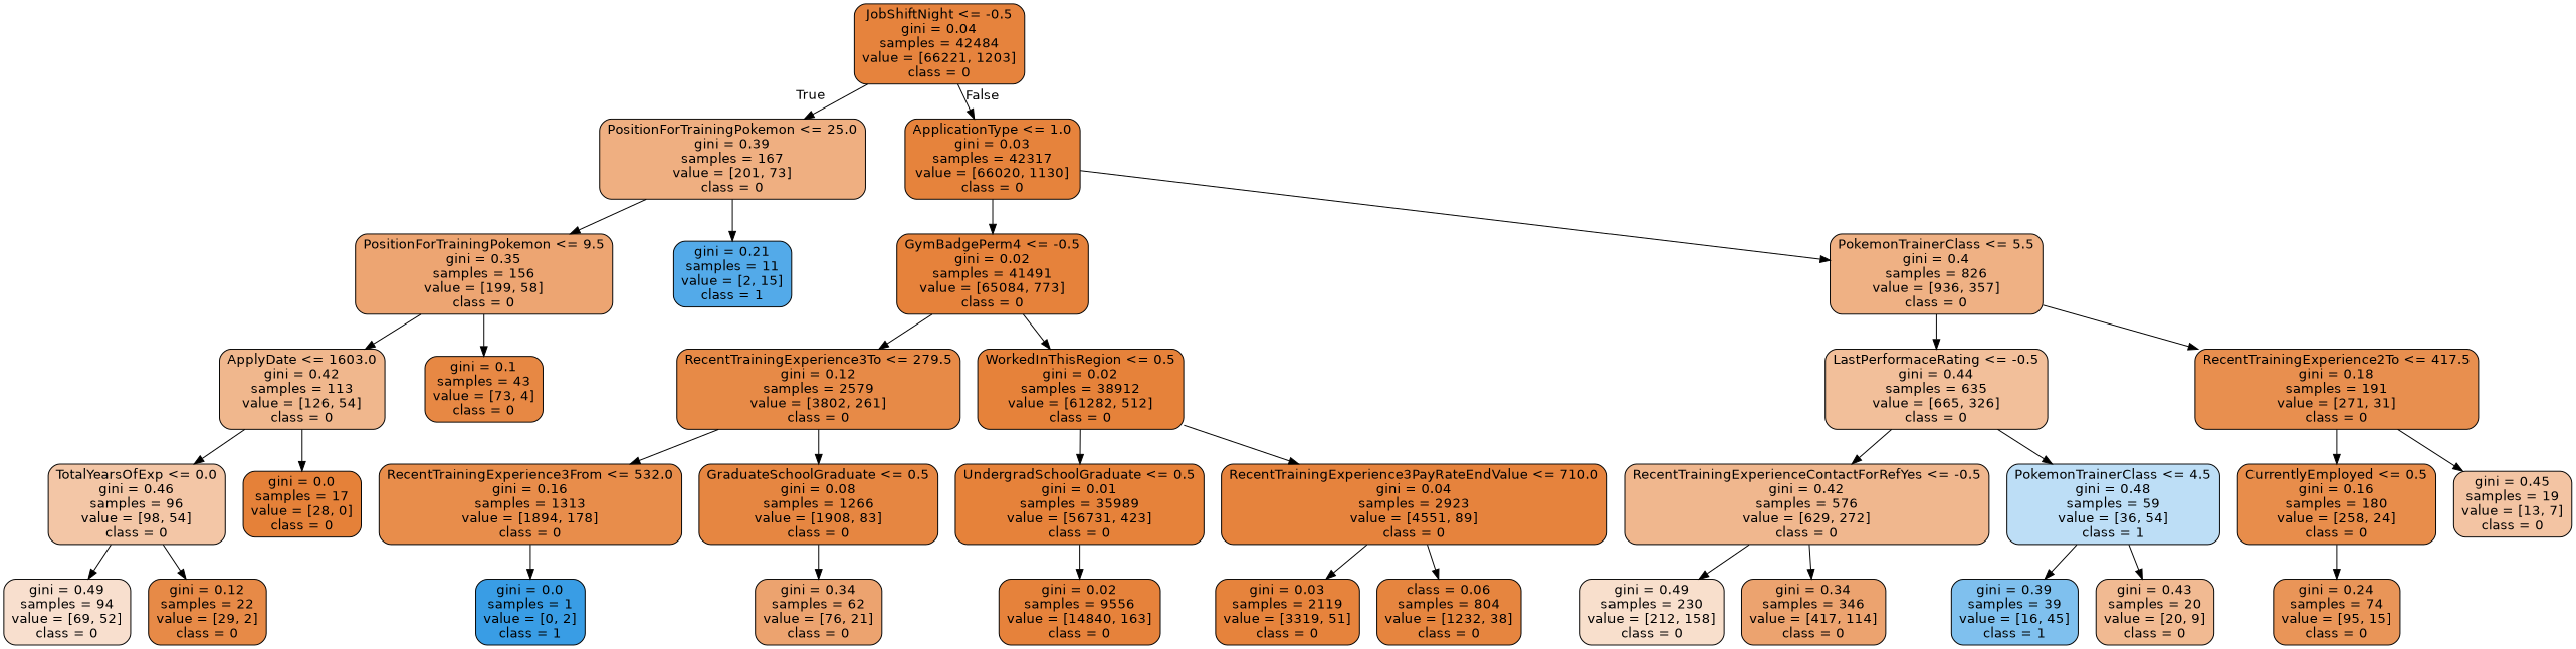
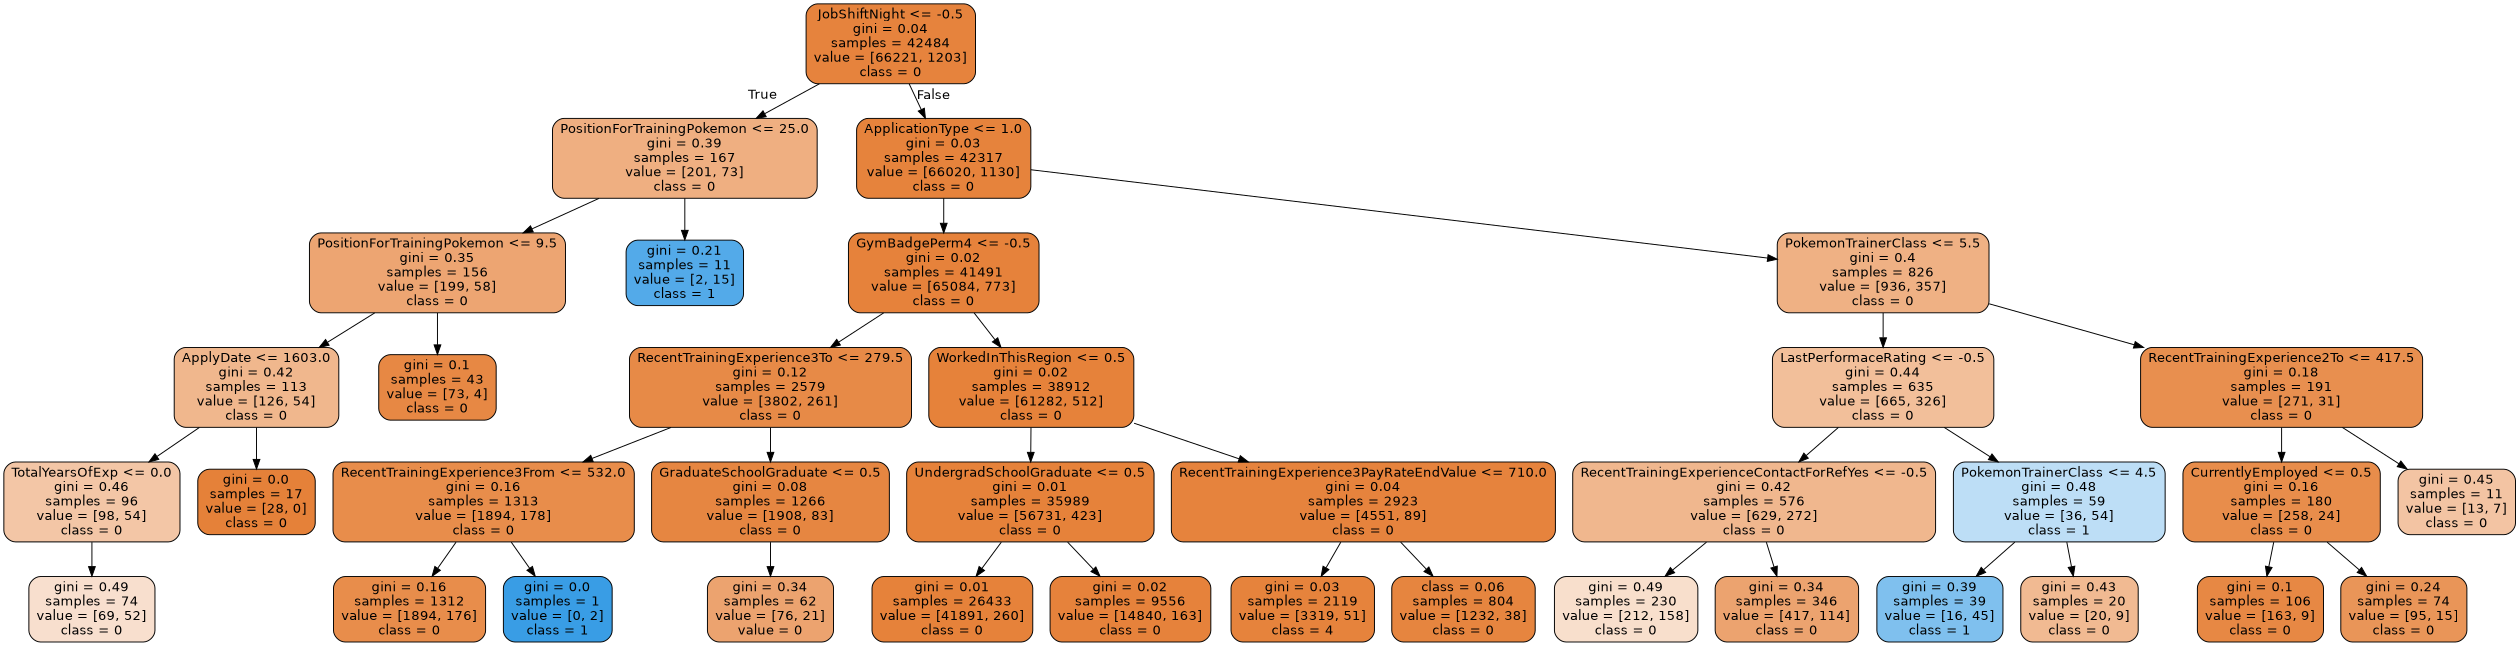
  digraph {
    node [color=black fillcolor="#e58139fd" fontname=helvetica shape=box style="filled, rounded"]
    edge [fontname=helvetica]
    n1 [fillcolor="#e58139fa" label="JobShiftNight <= -0.5\ngini = 0.04\nsamples = 42484\nvalue = [66221, 1203]\nclass = 0"]
    n2 [fillcolor="#e58139a2" label="PositionForTrainingPokemon <= 25.0\ngini = 0.39\nsamples = 167\nvalue = [201, 73]\nclass = 0"]
    n3 [fillcolor="#e58139fb" label="ApplicationType <= 1.0\ngini = 0.03\nsamples = 42317\nvalue = [66020, 1130]\nclass = 0"]
    n4 [fillcolor="#e58139b5" label="PositionForTrainingPokemon <= 9.5\ngini = 0.35\nsamples = 156\nvalue = [199, 58]\nclass = 0"]
    n5 [fillcolor="#399de5dd" label="gini = 0.21\nsamples = 11\nvalue = [2, 15]\nclass = 1"]
    n6 [fillcolor="#e58139fc" label="GymBadgePerm4 <= -0.5\ngini = 0.02\nsamples = 41491\nvalue = [65084, 773]\nclass = 0"]
    n7 [fillcolor="#e581399e" label="PokemonTrainerClass <= 5.5\ngini = 0.4\nsamples = 826\nvalue = [936, 357]\nclass = 0"]
    n8 [fillcolor="#e5813992" label="ApplyDate <= 1603.0\ngini = 0.42\nsamples = 113\nvalue = [126, 54]\nclass = 0"]
    n9 [fillcolor="#e58139f1" label="gini = 0.1\nsamples = 43\nvalue = [73, 4]\nclass = 0"]
    n10 [fillcolor="#e5813972" label="TotalYearsOfExp <= 0.0\ngini = 0.46\nsamples = 96\nvalue = [98, 54]\nclass = 0"]
    n11 [fillcolor="#e58139ff" label="gini = 0.0\nsamples = 17\nvalue = [28, 0]\nclass = 0"]
-   n12 [fillcolor="#e581393f" label="gini = 0.49\nsamples = 94\nvalue = [69, 52]\nclass = 0"]
-   n13 [fillcolor="#e58139ed" label="gini = 0.12\nsamples = 22\nvalue = [29, 2]\nclass = 0"]
+   n12 [fillcolor="#e581393f" label="gini = 0.49\nsamples = 74\nvalue = [69, 52]\nclass = 0"]
    n14 [fillcolor="#e58139ed" label="RecentTrainingExperience3To <= 279.5\ngini = 0.12\nsamples = 2579\nvalue = [3802, 261]\nclass = 0"]
    n15 [label="WorkedInThisRegion <= 0.5\ngini = 0.02\nsamples = 38912\nvalue = [61282, 512]\nclass = 0"]
    n16 [fillcolor="#e5813982" label="LastPerformaceRating <= -0.5\ngini = 0.44\nsamples = 635\nvalue = [665, 326]\nclass = 0"]
    n17 [fillcolor="#e58139e2" label="RecentTrainingExperience2To <= 417.5\ngini = 0.18\nsamples = 191\nvalue = [271, 31]\nclass = 0"]
    n18 [fillcolor="#e58139e7" label="RecentTrainingExperience3From <= 532.0\ngini = 0.16\nsamples = 1313\nvalue = [1894, 178]\nclass = 0"]
    n19 [fillcolor="#e58139f4" label="GraduateSchoolGraduate <= 0.5\ngini = 0.08\nsamples = 1266\nvalue = [1908, 83]\nclass = 0"]
    n20 [label="UndergradSchoolGraduate <= 0.5\ngini = 0.01\nsamples = 35989\nvalue = [56731, 423]\nclass = 0"]
    n21 [fillcolor="#e58139fa" label="RecentTrainingExperience3PayRateEndValue <= 710.0\ngini = 0.04\nsamples = 2923\nvalue = [4551, 89]\nclass = 0"]
+   n22 [fillcolor="#e58139e7" label="gini = 0.16\nsamples = 1312\nvalue = [1894, 176]\nclass = 0"]
    n23 [fillcolor="#399de5ff" label="gini = 0.0\nsamples = 1\nvalue = [0, 2]\nclass = 1"]
-   n24 [fillcolor="#e58139b9" label="gini = 0.34\nsamples = 62\nvalue = [76, 21]\nclass = 0"]
+   n24 [fillcolor="#e58139b9" label="gini = 0.34\nsamples = 62\nvalue = [76, 21]\nvalue = 0"]
+   n25 [label="gini = 0.01\nsamples = 26433\nvalue = [41891, 260]\nclass = 0"]
    n26 [fillcolor="#e58139fc" label="gini = 0.02\nsamples = 9556\nvalue = [14840, 163]\nclass = 0"]
-   n27 [fillcolor="#e58139fb" label="gini = 0.03\nsamples = 2119\nvalue = [3319, 51]\nclass = 0"]
+   n27 [fillcolor="#e58139fb" label="gini = 0.03\nsamples = 2119\nvalue = [3319, 51]\nclass = 4"]
    n28 [fillcolor="#e58139f7" label="class = 0.06\nsamples = 804\nvalue = [1232, 38]\nclass = 0"]
    n29 [fillcolor="#e5813991" label="RecentTrainingExperienceContactForRefYes <= -0.5\ngini = 0.42\nsamples = 576\nvalue = [629, 272]\nclass = 0"]
    n30 [fillcolor="#399de555" label="PokemonTrainerClass <= 4.5\ngini = 0.48\nsamples = 59\nvalue = [36, 54]\nclass = 1"]
    n31 [fillcolor="#e58139e7" label="CurrentlyEmployed <= 0.5\ngini = 0.16\nsamples = 180\nvalue = [258, 24]\nclass = 0"]
-   n32 [fillcolor="#e5813976" label="gini = 0.45\nsamples = 19\nvalue = [13, 7]\nclass = 0"]
+   n32 [fillcolor="#e5813976" label="gini = 0.45\nsamples = 11\nvalue = [13, 7]\nclass = 0"]
    n33 [fillcolor="#e5813941" label="gini = 0.49\nsamples = 230\nvalue = [212, 158]\nclass = 0"]
    n34 [fillcolor="#e58139b9" label="gini = 0.34\nsamples = 346\nvalue = [417, 114]\nclass = 0"]
    n35 [fillcolor="#399de5a4" label="gini = 0.39\nsamples = 39\nvalue = [16, 45]\nclass = 1"]
    n36 [fillcolor="#e581398c" label="gini = 0.43\nsamples = 20\nvalue = [20, 9]\nclass = 0"]
+   n37 [fillcolor="#e58139f1" label="gini = 0.1\nsamples = 106\nvalue = [163, 9]\nclass = 0"]
    n38 [fillcolor="#e58139d7" label="gini = 0.24\nsamples = 74\nvalue = [95, 15]\nclass = 0"]
    n1 -> n2 [headlabel=True labelangle=45 labeldistance=2.5]
    n1 -> n3 [headlabel=False labelangle=-45 labeldistance=2.5]
    n2 -> n4
    n2 -> n5
    n3 -> n6
    n3 -> n7
    n4 -> n8
    n4 -> n9
    n6 -> n14
    n6 -> n15
    n7 -> n16
    n7 -> n17
    n8 -> n10
    n8 -> n11
    n10 -> n12
-   n10 -> n13
    n14 -> n18
    n14 -> n19
    n15 -> n20
    n15 -> n21
    n16 -> n29
    n16 -> n30
    n17 -> n31
    n17 -> n32
+   n18 -> n22
    n18 -> n23
    n19 -> n24
+   n20 -> n25
    n20 -> n26
    n21 -> n27
    n21 -> n28
    n29 -> n33
    n29 -> n34
    n30 -> n35
    n30 -> n36
+   n31 -> n37
    n31 -> n38
  }
